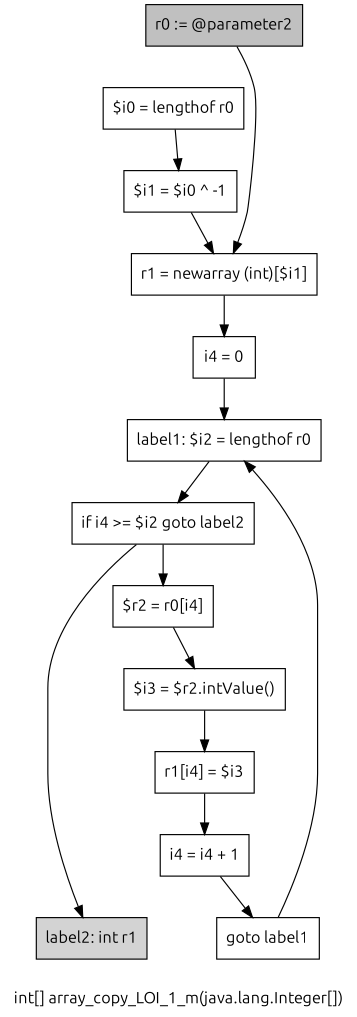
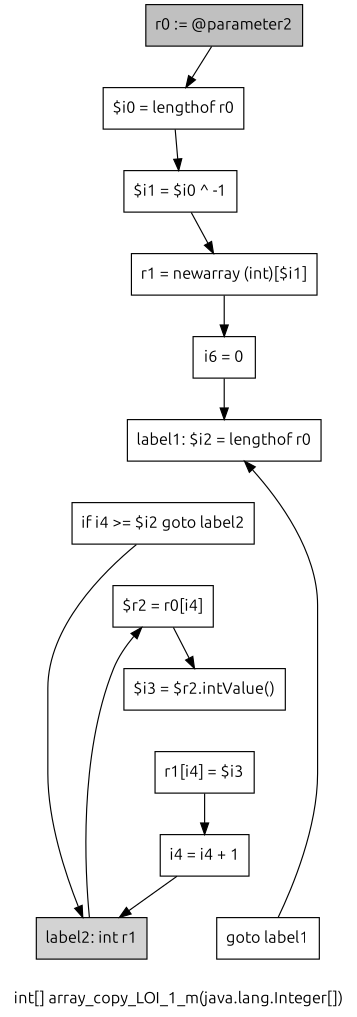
  digraph {
    fontname=Ubuntu
    label="int[] array_copy_LOI_1_m(java.lang.Integer[])"
    node [fontname=Ubuntu shape=box]
    edge [fontname=Ubuntu]
    n1 [fillcolor=gray label="r0 := @parameter2" style=filled]
    n2 [label="$i0 = lengthof r0"]
    n3 [label="$i1 = $i0 ^ -1"]
    n4 [label="r1 = newarray (int)[$i1]"]
-   n5 [label="i4 = 0"]
+   n5 [label="i6 = 0"]
    n6 [label="label1: $i2 = lengthof r0"]
    n7 [label="if i4 >= $i2 goto label2"]
    n8 [label="$r2 = r0[i4]"]
    n9 [fillcolor=lightgray label="label2: int r1" style=filled]
    n10 [label="$i3 = $r2.intValue()"]
    n11 [label="r1[i4] = $i3"]
    n12 [label="i4 = i4 + 1"]
    n13 [label="goto label1"]
-   n1 -> n4
+   n1 -> n2
    n2 -> n3
    n3 -> n4
    n4 -> n5
    n5 -> n6
-   n6 -> n7
-   n7 -> n8
+   n9 -> n8
    n7 -> n9
    n8 -> n10
-   n10 -> n11
    n11 -> n12
-   n12 -> n13
+   n12 -> n9
    n13 -> n6
  }
